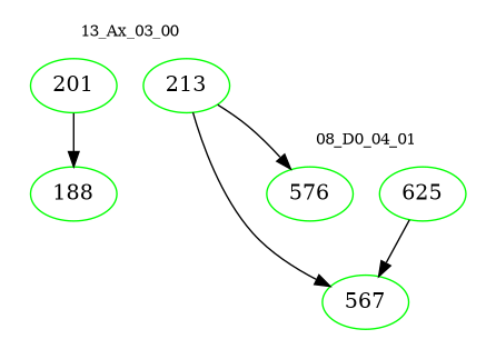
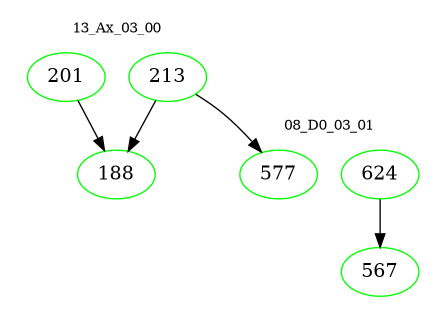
  digraph {
    node [color=green]
    edge [color=black]
    n1 [label=213]
    n2 [label=188]
    n3 [label=201]
-   n4 [label=625]
+   n4 [label=624]
    n5 [label=567]
-   n6 [label=576]
+   n6 [label=577]
    subgraph cluster_1 {
      color=white
      fontsize=10
      label="13_Ax_03_00"
      n1
      n2
      n3
    }
    subgraph cluster_2 {
      color=white
      fontsize=10
-     label="08_D0_04_01"
+     label="08_D0_03_01"
      n4
      n5
      n6
    }
-   n1 -> n5
+   n1 -> n2
    n1 -> n6
    n3 -> n2
    n4 -> n5
  }
